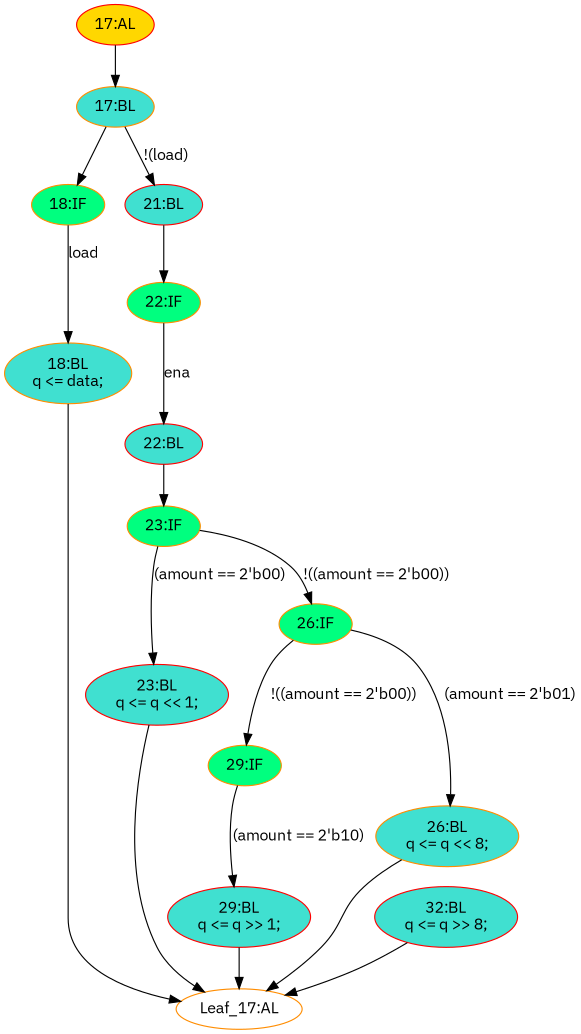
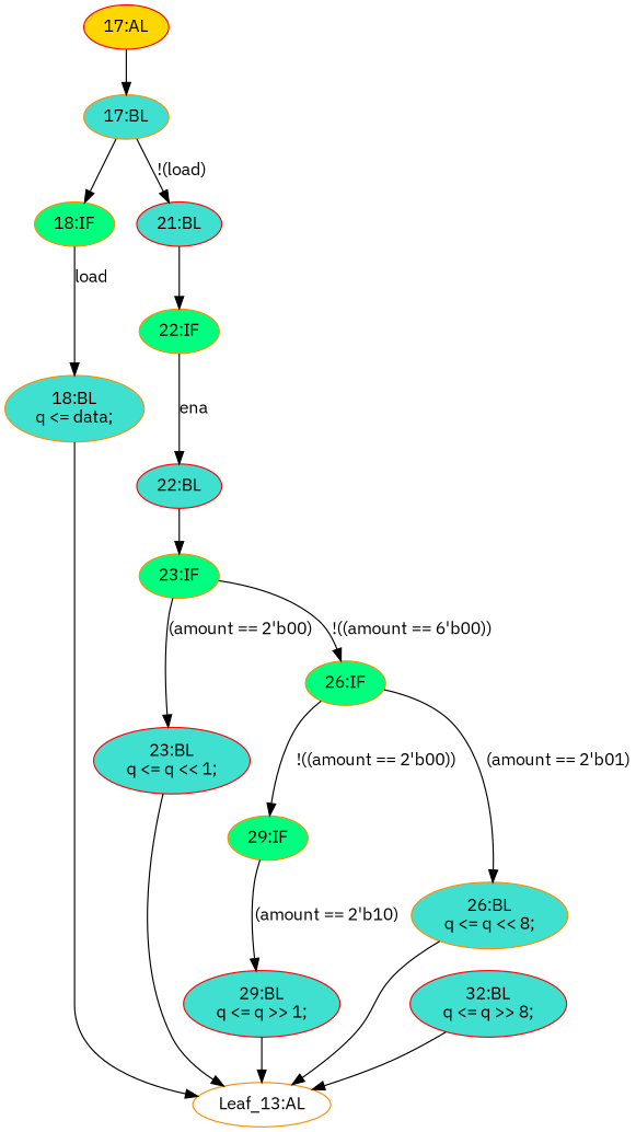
  strict digraph {
    fontname="IBM Plex Sans"
    node [color=darkorange fillcolor=turquoise fontname="IBM Plex Sans" statements="[]" style=filled typ=Block]
    edge [cond="[]" fontname="IBM Plex Sans" lineno=None]
    n1 [ast="<pyverilog.vparser.ast.Always object at 0x7f1e6db79b50>" clk_sens=True color=red fillcolor=gold label="17:AL" sens="['clk']" typ=Always use_var="['load', 'ena', 'amount', 'data', 'q']"]
    n2 [ast="<pyverilog.vparser.ast.Block object at 0x7f1e6db79d10>" label="17:BL"]
    n3 [ast="<pyverilog.vparser.ast.IfStatement object at 0x7f1e6db79d50>" fillcolor=springgreen label="18:IF" typ=IfStatement]
    n4 [ast="<pyverilog.vparser.ast.Block object at 0x7f1e6db79dd0>" color=red label="21:BL"]
    n5 [ast="<pyverilog.vparser.ast.Block object at 0x7f1e6d6b0cd0>" label="18:BL\nq <= data;" statements="[<pyverilog.vparser.ast.NonblockingSubstitution object at 0x7f1e6d6b0d10>]"]
    n6 [ast="<pyverilog.vparser.ast.IfStatement object at 0x7f1e6db79ed0>" fillcolor=springgreen label="23:IF" typ=IfStatement]
    n7 [ast="<pyverilog.vparser.ast.Block object at 0x7f1e6d6b0910>" color=red label="23:BL\nq <= q << 1;" statements="[<pyverilog.vparser.ast.NonblockingSubstitution object at 0x7f1e6d6b0950>]"]
    n8 [ast="<pyverilog.vparser.ast.IfStatement object at 0x7f1e6db79f10>" fillcolor=springgreen label="26:IF" typ=IfStatement]
-   n9 [def_var="['q']" label="Leaf_17:AL" fillcolor="" statements="" style="" typ=""]
+   n9 [def_var="['q']" label="Leaf_13:AL" fillcolor="" statements="" style="" typ=""]
    n10 [ast="<pyverilog.vparser.ast.IfStatement object at 0x7f1e6db79f50>" fillcolor=springgreen label="29:IF" typ=IfStatement]
    n11 [ast="<pyverilog.vparser.ast.Block object at 0x7f1e6d6b0610>" label="26:BL\nq <= q << 8;" statements="[<pyverilog.vparser.ast.NonblockingSubstitution object at 0x7f1e6d6b0650>]"]
    n12 [ast="<pyverilog.vparser.ast.Block object at 0x7f1e6d6b0310>" color=red label="29:BL\nq <= q >> 1;" statements="[<pyverilog.vparser.ast.NonblockingSubstitution object at 0x7f1e6d6b0350>]"]
    n13 [ast="<pyverilog.vparser.ast.IfStatement object at 0x7f1e6db79e10>" fillcolor=springgreen label="22:IF" typ=IfStatement]
    n14 [ast="<pyverilog.vparser.ast.Block object at 0x7f1e6db79e90>" color=red label="22:BL"]
    n15 [ast="<pyverilog.vparser.ast.Block object at 0x7f1e6db79fd0>" color=red label="32:BL\nq <= q >> 8;" statements="[<pyverilog.vparser.ast.NonblockingSubstitution object at 0x7f1e6d6b0050>]"]
    n1 -> n2
    n2 -> n3
    n2 -> n4 [cond="['load']" label="!(load)" lineno=18]
    n3 -> n5 [cond="['load']" label=load lineno=18]
    n4 -> n13
    n5 -> n9
    n6 -> n7 [cond="['amount']" label="(amount == 2'b00)" lineno=23]
-   n6 -> n8 [cond="['amount']" label="!((amount == 2'b00))" lineno=23]
+   n6 -> n8 [cond="['amount']" label="!((amount == 6'b00))" lineno=23]
    n7 -> n9
    n8 -> n10 [cond="['amount']" label="!((amount == 2'b00))" lineno=26]
    n8 -> n11 [cond="['amount']" label="(amount == 2'b01)" lineno=26]
    n10 -> n12 [cond="['amount']" label="(amount == 2'b10)" lineno=29]
    n11 -> n9
    n12 -> n9
    n13 -> n14 [cond="['ena']" label=ena lineno=22]
    n14 -> n6
    n15 -> n9
  }
